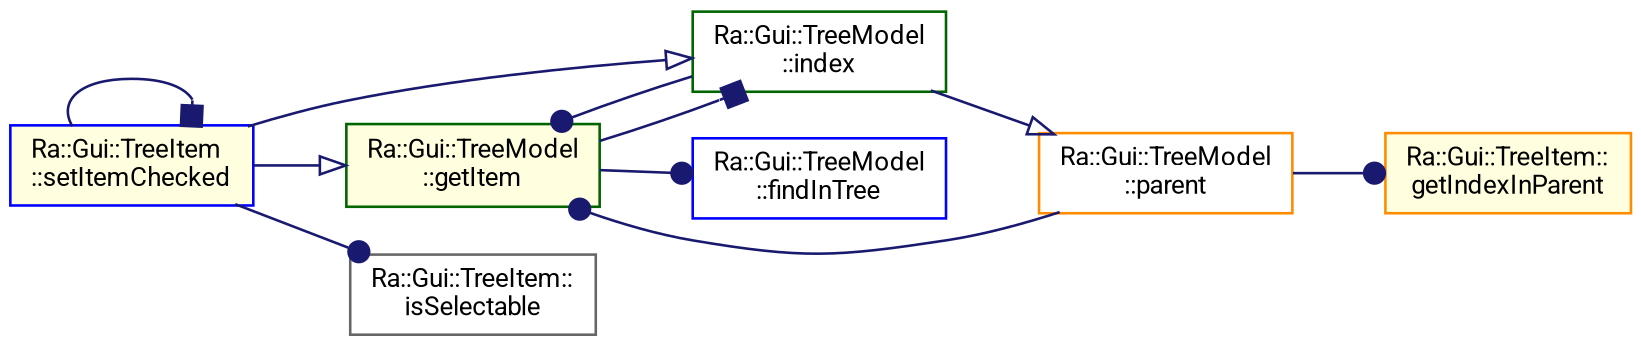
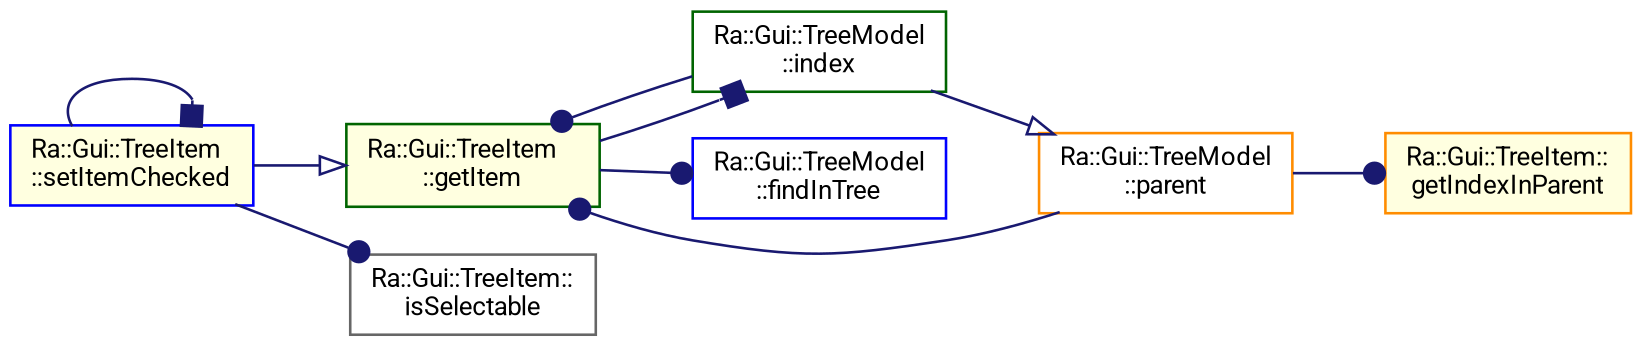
  digraph {
    fontname=Roboto
    rankdir=LR
    node [color=blue fillcolor=white fontname=Roboto fontsize=10 shape=record style=filled]
    edge [arrowhead=dot color=midnightblue fontname=Roboto fontsize=10 labelfontname=Helvetica labelfontsize=10 style=solid]
    n1 [fillcolor=lightyellow fontcolor=black height=0.2 label="Ra::Gui::TreeItem\l::setItemChecked" width=0.4]
-   n2 [color=darkgreen fillcolor=lightyellow height=0.2 label="Ra::Gui::TreeModel\l::getItem" width=0.4]
+   n2 [color=darkgreen fillcolor=lightyellow height=0.2 label="Ra::Gui::TreeItem\l::getItem" width=0.4]
    n3 [color=darkgreen height=0.2 label="Ra::Gui::TreeModel\l::index" width=0.4]
    n4 [color=gray40 height=0.2 label="Ra::Gui::TreeItem::\lisSelectable" width=0.4]
    n5 [height=0.2 label="Ra::Gui::TreeModel\l::findInTree" width=0.4]
    n6 [color=darkorange height=0.2 label="Ra::Gui::TreeModel\l::parent" width=0.4]
    n7 [color=darkorange fillcolor=lightyellow height=0.2 label="Ra::Gui::TreeItem::\lgetIndexInParent" width=0.4]
    n1 -> n1 [arrowhead=box]
    n1 -> n2 [arrowhead=onormal]
-   n1 -> n3 [arrowhead=onormal]
    n1 -> n4
    n2 -> n3 [arrowhead=box]
    n2 -> n5
    n3 -> n2
    n3 -> n6 [arrowhead=onormal]
    n6 -> n2
    n6 -> n7
  }
